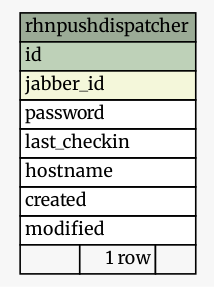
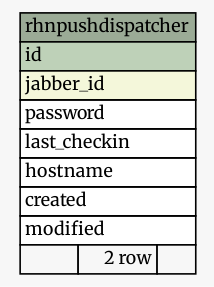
  digraph {
    bgcolor="#f7f7f7"
    fontname=Merriweather
    fontsize=11
    nodesep=0.18
    rankdir=TB
    ranksep=0.46
-   n1 [fontname=Merriweather fontsize=11 label=<     <TABLE BORDER="0" CELLBORDER="1" CELLSPACING="0" BGCOLOR="#ffffff">       <TR><TD COLSPAN="3" BGCOLOR="#9bab96" ALIGN="CENTER">rhnpushdispatcher</TD></TR>       <TR><TD PORT="id" COLSPAN="3" BGCOLOR="#bed1b8" ALIGN="LEFT">id</TD></TR>       <TR><TD PORT="jabber_id" COLSPAN="3" BGCOLOR="#f4f7da" ALIGN="LEFT">jabber_id</TD></TR>       <TR><TD PORT="password" COLSPAN="3" ALIGN="LEFT">password</TD></TR>       <TR><TD PORT="last_checkin" COLSPAN="3" ALIGN="LEFT">last_checkin</TD></TR>       <TR><TD PORT="hostname" COLSPAN="3" ALIGN="LEFT">hostname</TD></TR>       <TR><TD PORT="created" COLSPAN="3" ALIGN="LEFT">created</TD></TR>       <TR><TD PORT="modified" COLSPAN="3" ALIGN="LEFT">modified</TD></TR>       <TR><TD ALIGN="LEFT" BGCOLOR="#f7f7f7">  </TD><TD ALIGN="RIGHT" BGCOLOR="#f7f7f7">1 row</TD><TD ALIGN="RIGHT" BGCOLOR="#f7f7f7">  </TD></TR>     </TABLE>> shape=plaintext]
+   n1 [fontname=Merriweather fontsize=11 label=<     <TABLE BORDER="0" CELLBORDER="1" CELLSPACING="0" BGCOLOR="#ffffff">       <TR><TD COLSPAN="3" BGCOLOR="#9bab96" ALIGN="CENTER">rhnpushdispatcher</TD></TR>       <TR><TD PORT="id" COLSPAN="3" BGCOLOR="#bed1b8" ALIGN="LEFT">id</TD></TR>       <TR><TD PORT="jabber_id" COLSPAN="3" BGCOLOR="#f4f7da" ALIGN="LEFT">jabber_id</TD></TR>       <TR><TD PORT="password" COLSPAN="3" ALIGN="LEFT">password</TD></TR>       <TR><TD PORT="last_checkin" COLSPAN="3" ALIGN="LEFT">last_checkin</TD></TR>       <TR><TD PORT="hostname" COLSPAN="3" ALIGN="LEFT">hostname</TD></TR>       <TR><TD PORT="created" COLSPAN="3" ALIGN="LEFT">created</TD></TR>       <TR><TD PORT="modified" COLSPAN="3" ALIGN="LEFT">modified</TD></TR>       <TR><TD ALIGN="LEFT" BGCOLOR="#f7f7f7">  </TD><TD ALIGN="RIGHT" BGCOLOR="#f7f7f7">2 row</TD><TD ALIGN="RIGHT" BGCOLOR="#f7f7f7">  </TD></TR>     </TABLE>> shape=plaintext]
  }
